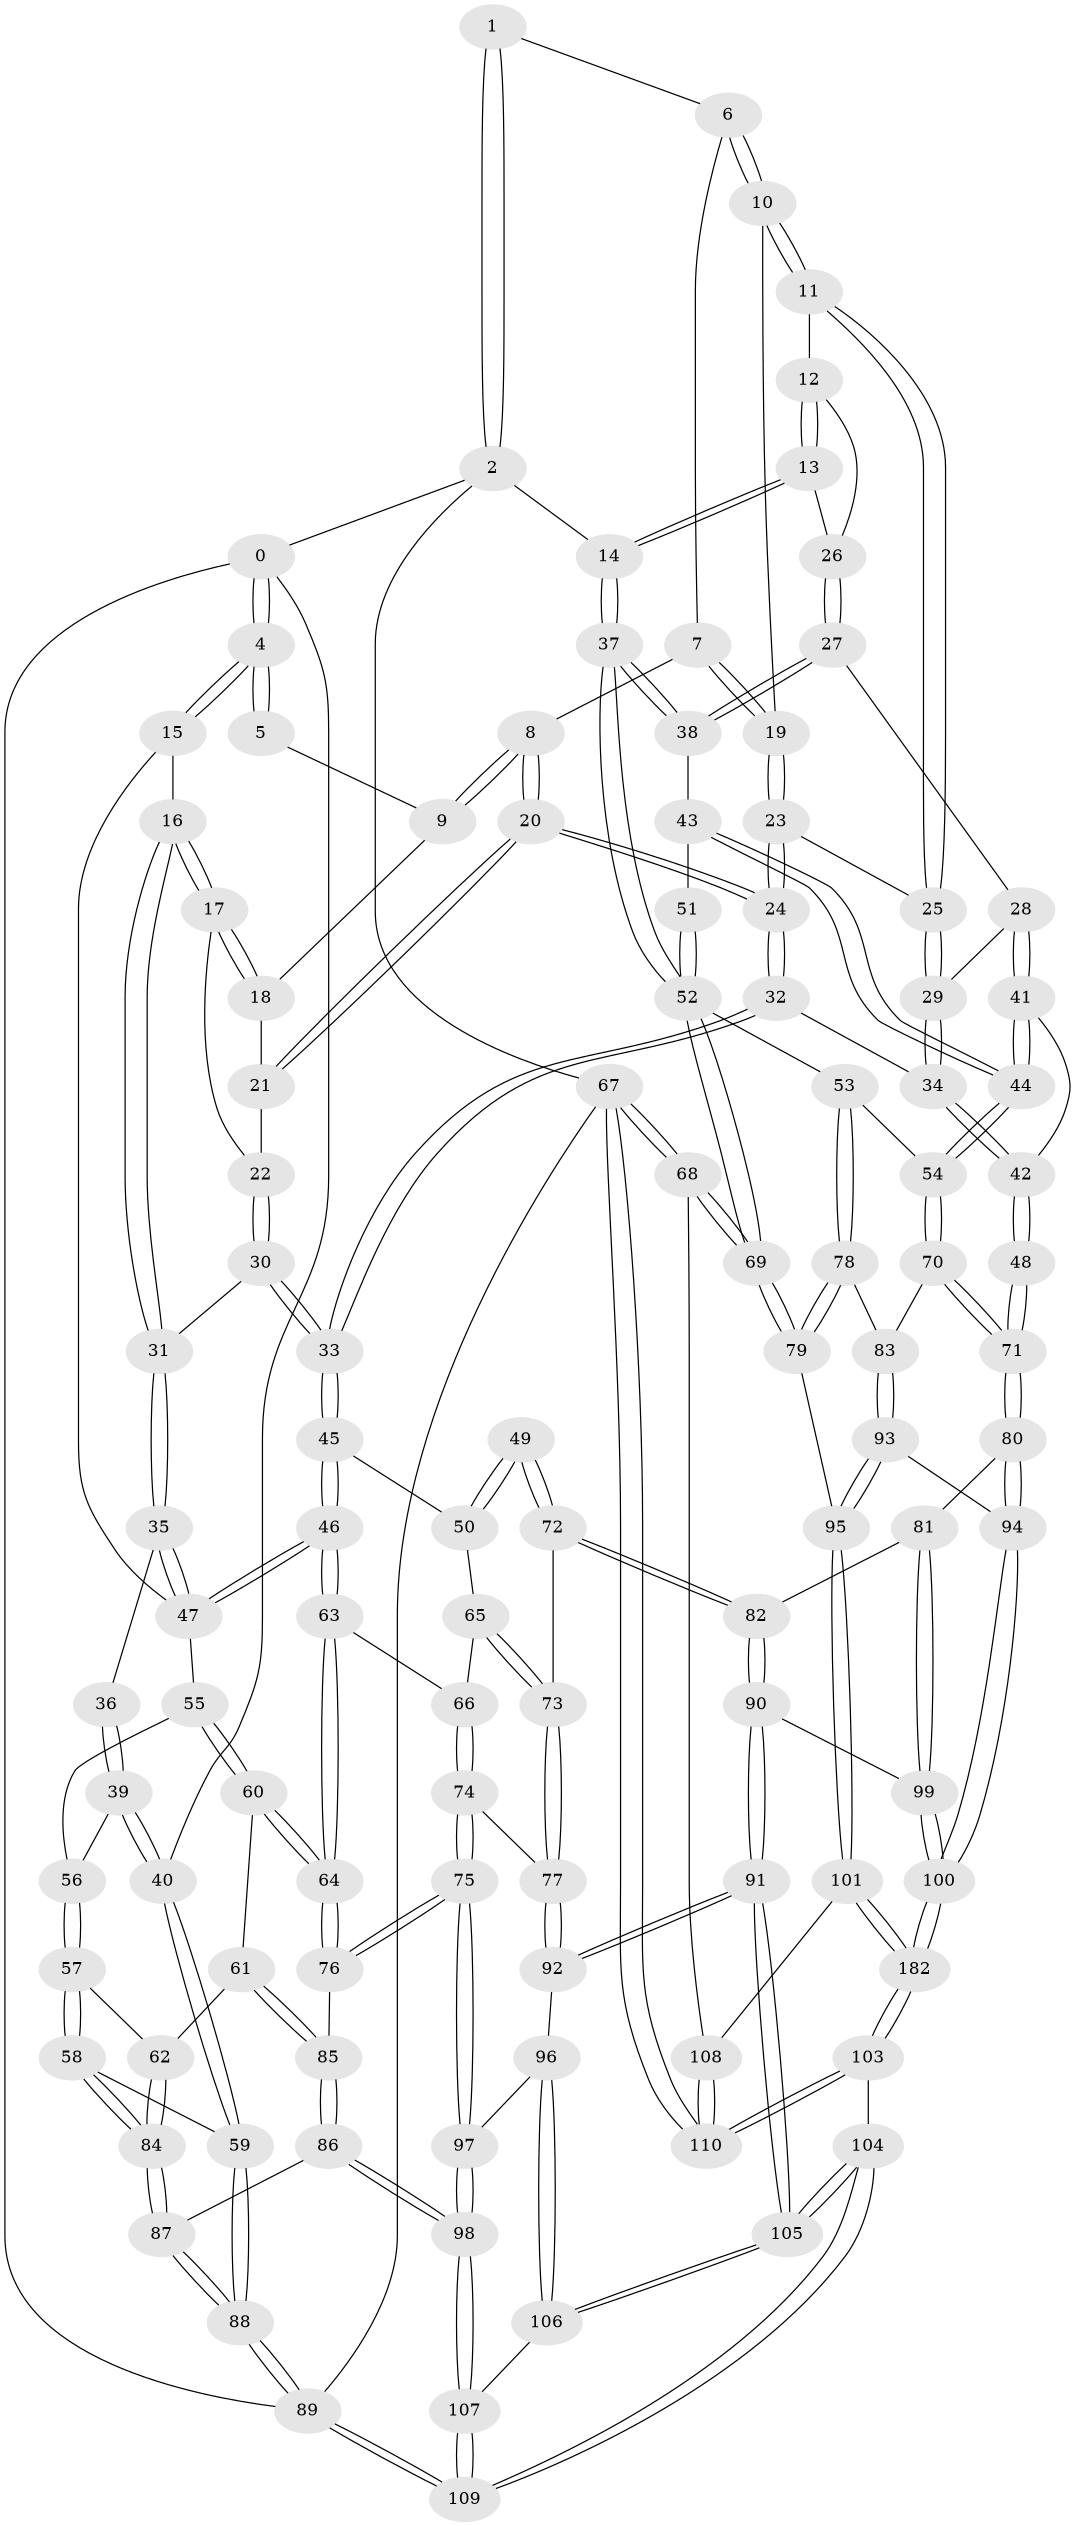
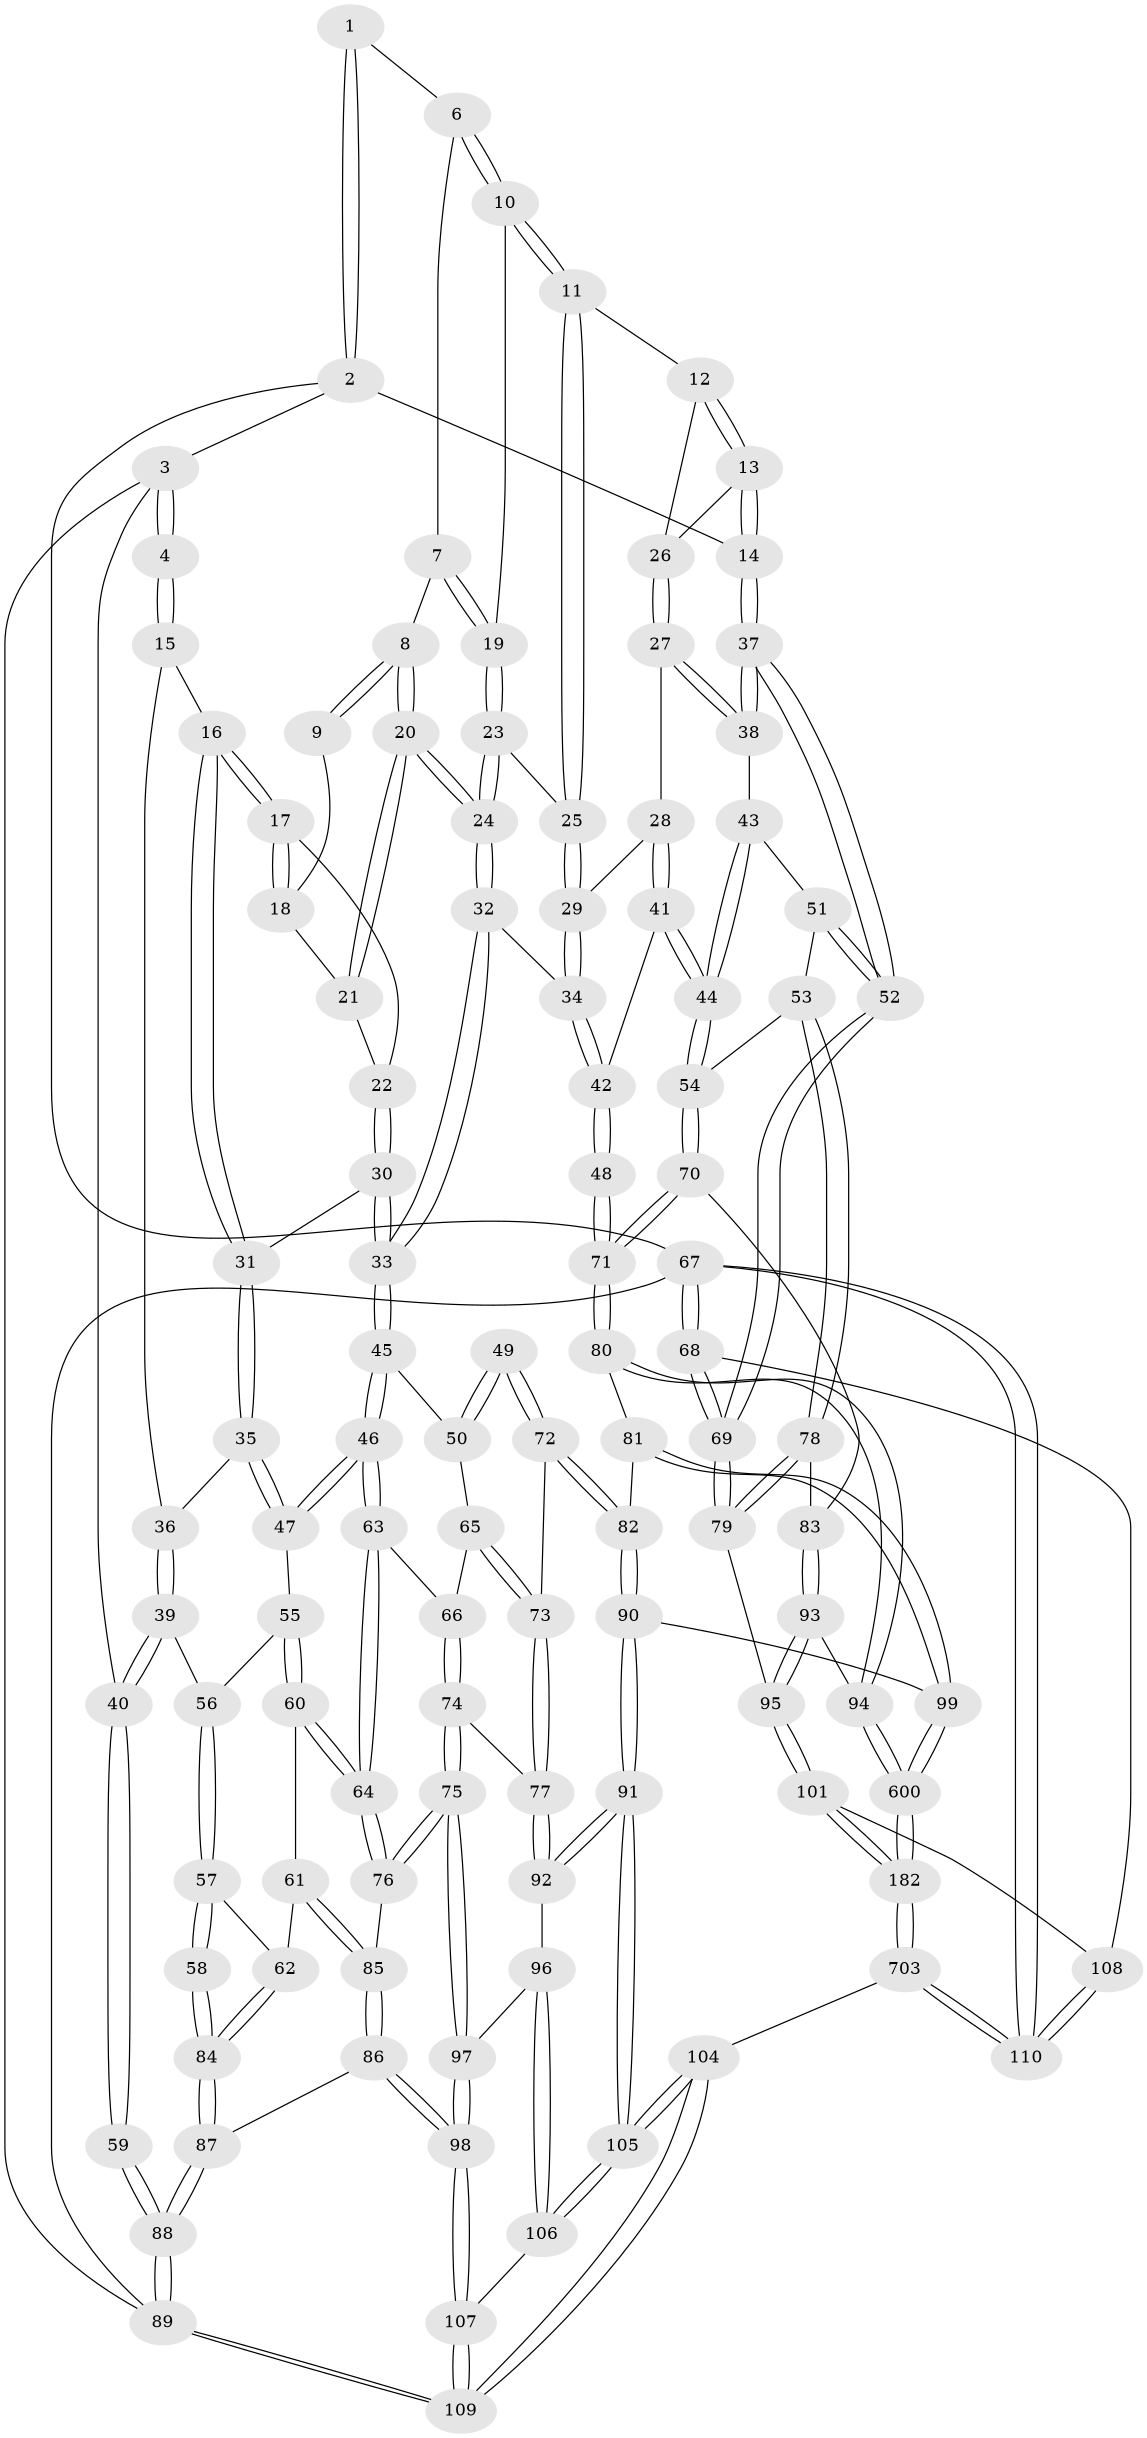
  graph {
    node [color=gray90 style=filled]
    1
    2
    6
-   3 [label=0]
+   3
    14
    67
    7
    10
    4
    40
    89
    37
    68
    110
-   5
    15
    59
    109
    9
    16
    36
    18
    8
    19
    11
    20
    23
    21
    24
    12
    25
    13
    26
    29
    27
    38
    52
    17
    31
    39
    22
    35
    30
    32
    33
    34
    28
    41
    43
    42
    44
    45
    47
    46
    50
    48
    55
    56
    69
    51
    57
    88
    54
    71
    53
    70
    63
    65
    64
    66
    60
    49
    72
    80
    73
    82
    78
    79
    83
    61
    58
    62
    84
    87
    85
    76
    86
    74
    77
    75
    108
    95
    93
    81
    94
    90
    92
    97
    98
    96
    101
    99
-   100
+   100 [label=600]
    91
    107
    105
    106
    n108 [label=182]
-   103
+   103 [label=703]
    104
    1 -- 2
    1 -- 2
    1 -- 6
    2 -- 3
    2 -- 14
    2 -- 67
    6 -- 7
    6 -- 10
    6 -- 10
    3 -- 4
    3 -- 4
    3 -- 40
    3 -- 89
    14 -- 37
    14 -- 37
    67 -- 89
    67 -- 68
    67 -- 68
    67 -- 110
    67 -- 110
    7 -- 8
    7 -- 19
    7 -- 19
    10 -- 19
    10 -- 11
    10 -- 11
-   4 -- 5
-   4 -- 5
    4 -- 15
    4 -- 15
    40 -- 59
    40 -- 59
    89 -- 109
    89 -- 109
    37 -- 38
    37 -- 38
    37 -- 52
    37 -- 52
    68 -- 69
    68 -- 69
    68 -- 108
-   5 -- 9
    15 -- 16
-   15 -- 47
+   15 -- 36
    59 -- 88
    59 -- 88
    9 -- 18
    16 -- 17
    16 -- 17
    16 -- 31
    16 -- 31
    36 -- 39
    36 -- 39
    18 -- 21
    8 -- 9
    8 -- 9
    8 -- 20
    8 -- 20
    19 -- 23
    19 -- 23
    11 -- 12
    11 -- 25
    11 -- 25
    20 -- 21
    20 -- 21
    20 -- 24
    20 -- 24
    23 -- 24
    23 -- 24
    23 -- 25
    21 -- 22
    24 -- 32
    24 -- 32
    12 -- 13
    12 -- 13
    12 -- 26
    25 -- 29
    25 -- 29
    13 -- 14
    13 -- 14
    13 -- 26
    26 -- 27
    26 -- 27
    29 -- 34
    29 -- 34
    27 -- 38
    27 -- 38
    27 -- 28
    38 -- 43
    52 -- 69
    52 -- 69
    17 -- 18
    17 -- 18
    17 -- 22
    31 -- 35
    31 -- 35
    39 -- 40
    39 -- 40
    39 -- 56
    22 -- 30
    22 -- 30
    35 -- 36
    35 -- 47
    35 -- 47
    30 -- 31
    30 -- 33
    30 -- 33
    32 -- 33
    32 -- 33
    32 -- 34
    33 -- 45
    33 -- 45
    34 -- 42
    34 -- 42
    28 -- 29
    28 -- 41
    28 -- 41
    41 -- 42
    41 -- 44
    41 -- 44
    43 -- 44
    43 -- 44
    43 -- 51
    42 -- 48
    42 -- 48
    44 -- 54
    44 -- 54
    45 -- 46
    45 -- 46
    45 -- 50
    47 -- 55
    46 -- 47
    46 -- 47
    46 -- 63
    46 -- 63
    50 -- 65
    48 -- 71
    48 -- 71
    55 -- 56
    55 -- 60
    55 -- 60
    56 -- 57
    56 -- 57
    69 -- 79
    69 -- 79
    51 -- 52
    51 -- 52
-   52 -- 53
+   51 -- 53
    57 -- 58
    57 -- 58
    57 -- 62
    88 -- 89
    88 -- 89
    54 -- 70
    54 -- 70
    71 -- 80
    71 -- 80
    53 -- 54
    53 -- 78
    53 -- 78
    70 -- 71
    70 -- 71
    70 -- 83
    63 -- 64
    63 -- 64
    63 -- 66
    65 -- 66
    65 -- 73
    65 -- 73
    64 -- 76
    64 -- 76
    66 -- 74
    66 -- 74
    60 -- 64
    60 -- 64
    60 -- 61
    49 -- 50
    49 -- 50
    49 -- 72
    49 -- 72
    72 -- 73
    72 -- 82
    72 -- 82
    80 -- 81
    80 -- 94
    80 -- 94
    73 -- 77
    73 -- 77
    82 -- 90
    82 -- 90
    78 -- 79
    78 -- 79
    78 -- 83
    79 -- 95
    83 -- 93
    83 -- 93
    61 -- 62
    61 -- 85
    61 -- 85
-   58 -- 59
    58 -- 84
    58 -- 84
    62 -- 84
    62 -- 84
    84 -- 87
    84 -- 87
    87 -- 88
    87 -- 88
    85 -- 86
    85 -- 86
    76 -- 85
    86 -- 87
    86 -- 98
    86 -- 98
    74 -- 77
    74 -- 75
    74 -- 75
    77 -- 92
    77 -- 92
    75 -- 76
    75 -- 76
    75 -- 97
    75 -- 97
    108 -- 110
    108 -- 110
    95 -- 101
    95 -- 101
    93 -- 95
    93 -- 95
    93 -- 94
    81 -- 82
    81 -- 99
    81 -- 99
    94 -- 100
    94 -- 100
    90 -- 99
    90 -- 91
    90 -- 91
    92 -- 96
    97 -- 98
    97 -- 98
    98 -- 107
    98 -- 107
    96 -- 97
    96 -- 106
    96 -- 106
    101 -- 108
    101 -- n108
    101 -- n108
    99 -- 100
    99 -- 100
    100 -- n108
    100 -- n108
    91 -- 92
    91 -- 92
    91 -- 105
    91 -- 105
    107 -- 109
    107 -- 109
    105 -- 106
    105 -- 106
    106 -- 107
    n108 -- 103
    n108 -- 103
    103 -- 110
    103 -- 110
    103 -- 104
    104 -- 109
    104 -- 109
    104 -- 105
    104 -- 105
  }
